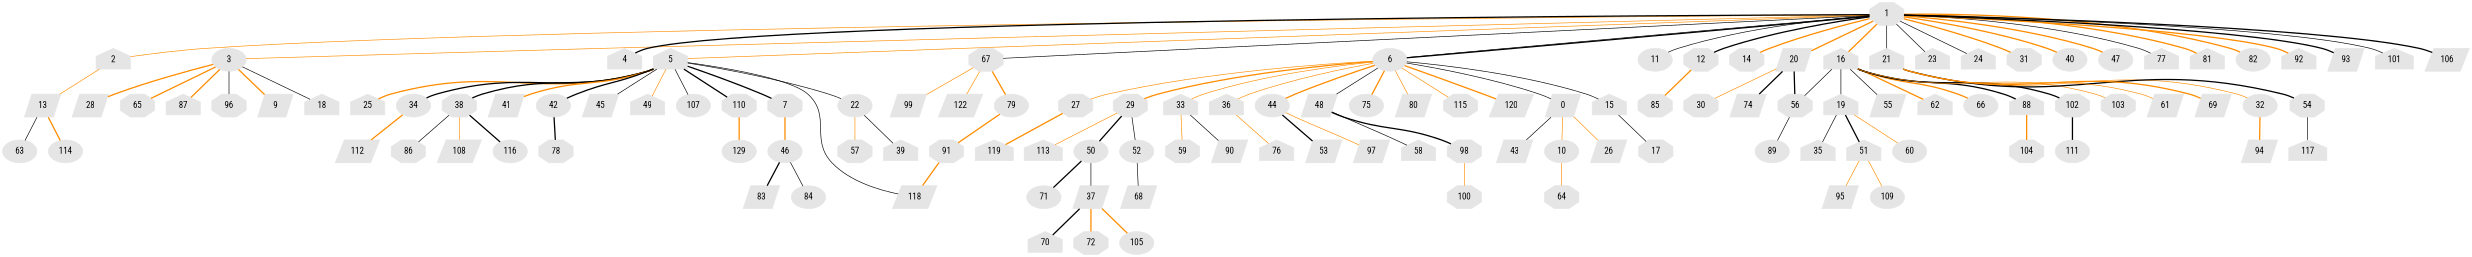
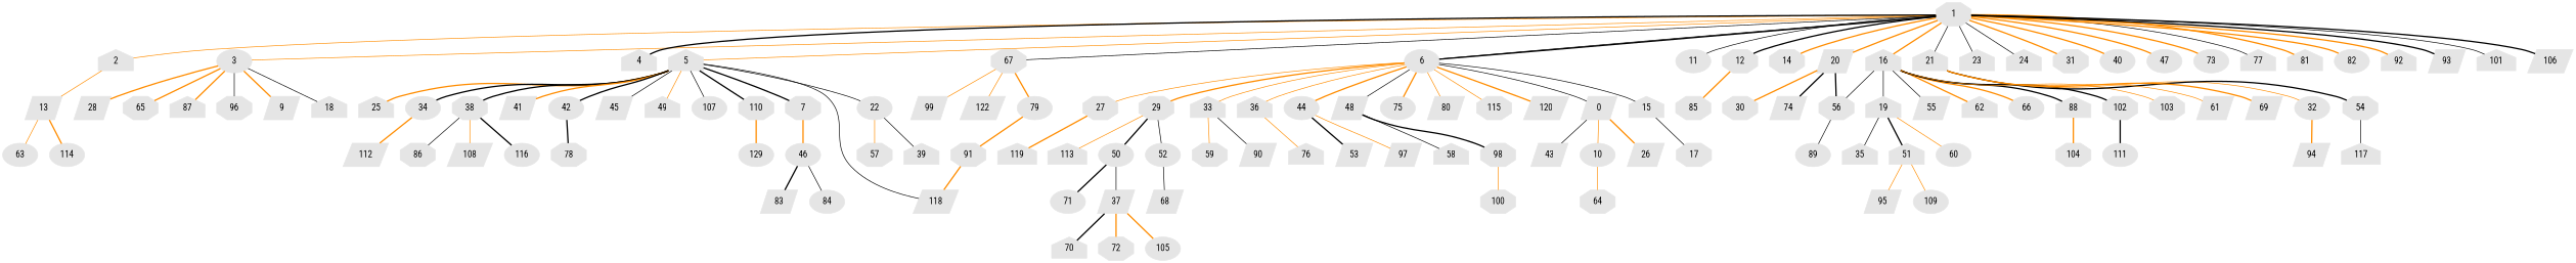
  graph {
    fontname="Roboto Condensed"
    node [color=gray90 fontname="Roboto Condensed" shape=ellipse style=filled]
    edge [color=darkorange fontname="Roboto Condensed" style=solid]
    1 [shape=octagon]
    2 [shape=house]
    3
    4 [shape=house]
    5 [shape=house]
    6
    11
    12 [shape=octagon]
    14 [shape=octagon]
    16 [shape=house]
    20 [shape=parallelogram]
    21 [shape=house]
    23 [shape=house]
    24 [shape=house]
    31 [shape=octagon]
    40
    47
    67 [shape=octagon]
+   73
    77 [shape=house]
    81 [shape=house]
    82
    92 [shape=house]
    93 [shape=parallelogram]
    101 [shape=house]
    106 [shape=parallelogram]
    13 [shape=parallelogram]
    9 [shape=parallelogram]
    18 [shape=house]
    28 [shape=parallelogram]
    65 [shape=octagon]
    87 [shape=house]
    96 [shape=octagon]
    7 [shape=octagon]
    22
    25 [shape=house]
    34
    38 [shape=octagon]
    41 [shape=parallelogram]
    42
    45 [shape=parallelogram]
    49 [shape=house]
    107
    110 [shape=octagon]
    118 [shape=parallelogram]
    n46 [label=0 shape=parallelogram]
    15 [shape=house]
    27 [shape=octagon]
    29 [shape=octagon]
    33 [shape=house]
    36 [shape=house]
    44
    48 [shape=parallelogram]
    75
    80 [shape=parallelogram]
    115 [shape=octagon]
    120 [shape=parallelogram]
    85 [shape=octagon]
    19 [shape=house]
    55 [shape=parallelogram]
    56 [shape=octagon]
    62 [shape=house]
    66
    88 [shape=house]
    102 [shape=octagon]
    103 [shape=octagon]
    30 [shape=octagon]
    74 [shape=parallelogram]
    32
    54 [shape=octagon]
    61 [shape=parallelogram]
    69 [shape=parallelogram]
    79
    99 [shape=parallelogram]
    122 [shape=parallelogram]
    63
    114
    46
    39 [shape=house]
    57 [shape=octagon]
    112 [shape=parallelogram]
    86 [shape=octagon]
    108 [shape=parallelogram]
    116
    78 [shape=octagon]
    n86 [label=129]
    10
    26 [shape=parallelogram]
    43 [shape=parallelogram]
    17 [shape=octagon]
    119 [shape=house]
    50
    52
    113 [shape=house]
    59 [shape=octagon]
    90 [shape=parallelogram]
    76 [shape=house]
    53 [shape=parallelogram]
    97 [shape=parallelogram]
    58 [shape=house]
    98 [shape=octagon]
    83 [shape=parallelogram]
    84
    64 [shape=octagon]
    35 [shape=house]
    51 [shape=house]
    60
    89
    104 [shape=octagon]
    111
    95 [shape=parallelogram]
    109
    94 [shape=parallelogram]
    117 [shape=house]
    37 [shape=parallelogram]
    70 [shape=house]
    72 [shape=octagon]
    105
    71
    68 [shape=parallelogram]
    100 [shape=octagon]
    91 [shape=octagon]
    1 -- 2
    1 -- 3
    1 -- 4 [color=black style=bold]
    1 -- 5
    1 -- 6 [color=black]
    1 -- 6 [color=black style=bold]
    1 -- 11 [color=black]
    1 -- 12 [color=black style=bold]
    1 -- 14 [style=bold]
    1 -- 16 [style=bold]
    1 -- 20 [style=bold]
    1 -- 21 [color=black]
    1 -- 23 [color=black]
    1 -- 24 [color=black]
    1 -- 31 [style=bold]
    1 -- 40 [style=bold]
    1 -- 47 [style=bold]
    1 -- 67 [color=black]
+   1 -- 73 [style=bold]
    1 -- 77 [color=black]
    1 -- 81 [style=bold]
    1 -- 82 [style=bold]
    1 -- 92 [style=bold]
    1 -- 93 [color=black style=bold]
    1 -- 101 [color=black]
    1 -- 106 [color=black style=bold]
    2 -- 13
    3 -- 9 [style=bold]
    3 -- 18 [color=black]
    3 -- 28 [style=bold]
    3 -- 65 [style=bold]
    3 -- 87 [style=bold]
    3 -- 96 [color=black]
    5 -- 7 [color=black style=bold]
    5 -- 22 [color=black]
    5 -- 25 [style=bold]
    5 -- 34 [color=black style=bold]
    5 -- 38 [color=black style=bold]
    5 -- 41 [style=bold]
    5 -- 42 [color=black style=bold]
    5 -- 45 [color=black]
    5 -- 49
    5 -- 107 [color=black]
    5 -- 110 [color=black style=bold]
    5 -- 118 [color=black]
    6 -- n46 [color=black]
    6 -- 15 [color=black]
    6 -- 27
    6 -- 29 [style=bold]
    6 -- 33
    6 -- 36
    6 -- 44 [style=bold]
    6 -- 48 [color=black]
    6 -- 75 [style=bold]
    6 -- 80
    6 -- 115
    6 -- 120 [style=bold]
    12 -- 85 [style=bold]
    16 -- 19 [color=black]
    16 -- 55 [color=black]
    16 -- 56 [color=black]
    16 -- 62 [style=bold]
    16 -- 66 [style=bold]
    16 -- 88 [color=black style=bold]
    16 -- 102 [color=black style=bold]
    16 -- 103
    20 -- 56 [color=black style=bold]
-   20 -- 30
+   20 -- 30 [style=bold]
    20 -- 74 [color=black style=bold]
    21 -- 32
    21 -- 54 [color=black style=bold]
    21 -- 61
    21 -- 69 [style=bold]
    67 -- 79 [style=bold]
    67 -- 99
    67 -- 122
-   13 -- 63 [color=black]
+   13 -- 63
    13 -- 114 [style=bold]
    7 -- 46 [style=bold]
    22 -- 39 [color=black]
    22 -- 57
    34 -- 112 [style=bold]
    38 -- 86 [color=black]
    38 -- 108
    38 -- 116 [color=black style=bold]
    42 -- 78 [color=black style=bold]
    110 -- n86 [style=bold]
    n46 -- 10
-   n46 -- 26
+   n46 -- 26 [style=bold]
    n46 -- 43 [color=black]
    15 -- 17 [color=black]
    27 -- 119 [style=bold]
    29 -- 50 [color=black style=bold]
    29 -- 52 [color=black]
    29 -- 113
    33 -- 59
    33 -- 90 [color=black]
    36 -- 76
    44 -- 53 [color=black style=bold]
    44 -- 97
    48 -- 58 [color=black]
    48 -- 98 [color=black style=bold]
    19 -- 35 [color=black]
    19 -- 51 [color=black style=bold]
    19 -- 60
    56 -- 89 [color=black]
    88 -- 104 [style=bold]
    102 -- 111 [color=black style=bold]
    32 -- 94 [style=bold]
    54 -- 117 [color=black]
    79 -- 91 [style=bold]
    46 -- 83 [color=black style=bold]
    46 -- 84 [color=black]
    10 -- 64
    50 -- 37 [color=black]
    50 -- 71 [color=black style=bold]
    52 -- 68 [color=black]
    98 -- 100
    51 -- 95
    51 -- 109
    37 -- 70 [color=black style=bold]
    37 -- 72 [style=bold]
    37 -- 105 [style=bold]
    91 -- 118 [style=bold]
  }
